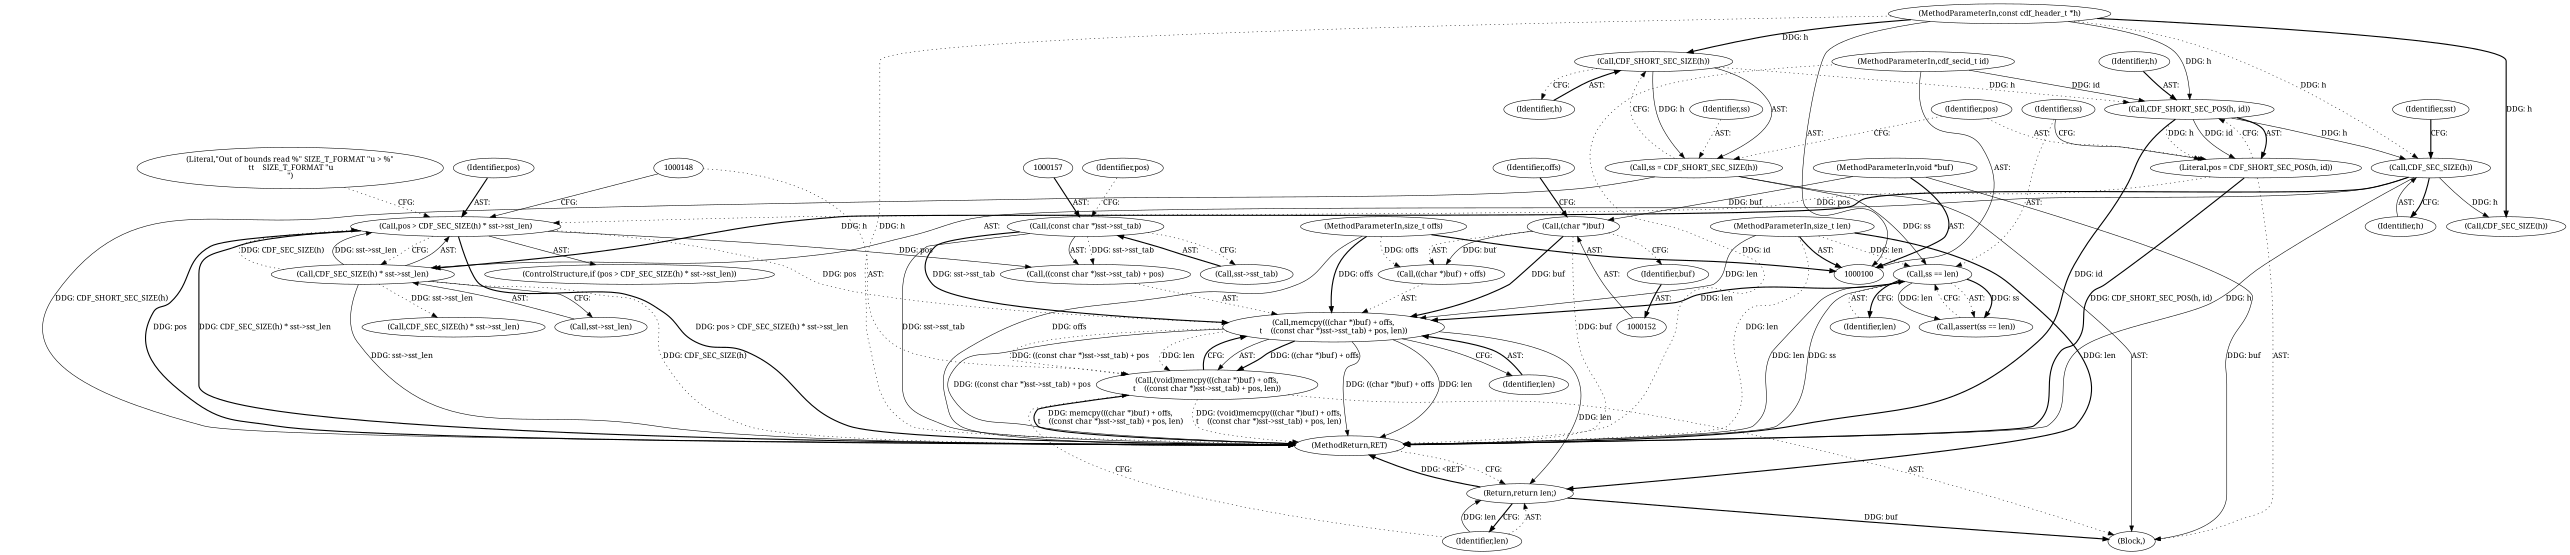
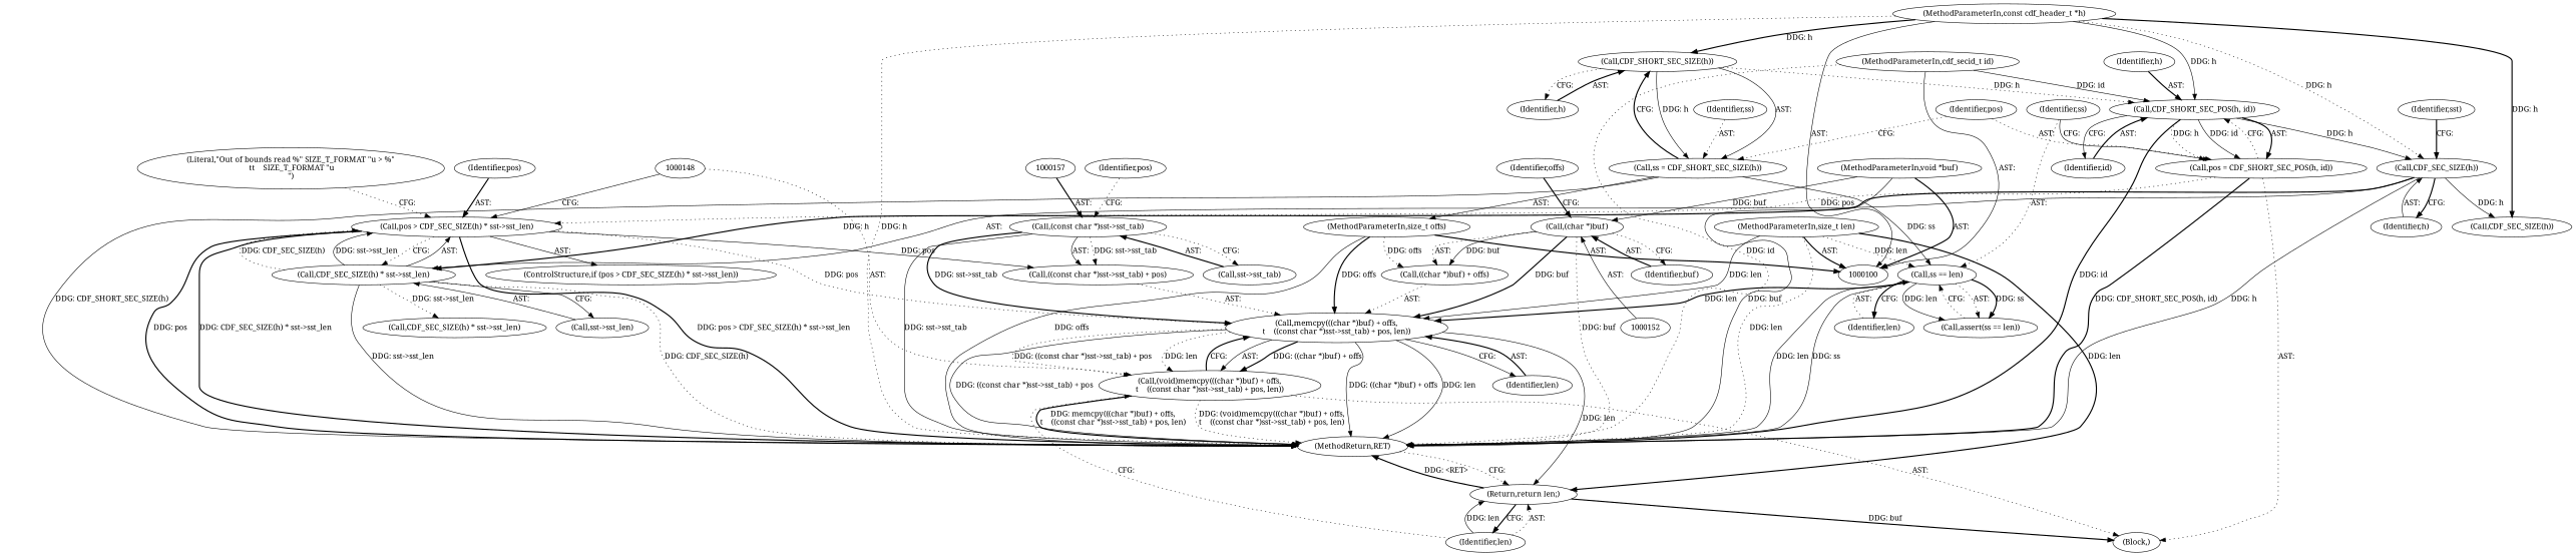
  digraph {
    fontname="Noto Serif"
    node [fontname="Noto Serif"]
    edge [fontname="Noto Serif" style=solid]
    n1 [label="(Call,memcpy(((char *)buf) + offs,\n\t    ((const char *)sst->sst_tab) + pos, len))"]
    n2 [label="(Call,(void)memcpy(((char *)buf) + offs,\n\t    ((const char *)sst->sst_tab) + pos, len))"]
    n3 [label="(Return,return len;)"]
    n4 [label="(Identifier,len)"]
    n5 [label="(MethodReturn,RET)"]
    n6 [label="(Block,)"]
    n7 [label="(Identifier,len)"]
    n8 [label="(Call,(char *)buf)"]
    n9 [label="(Call,((char *)buf) + offs)"]
    n10 [label="(Identifier,buf)"]
    n11 [label="(MethodParameterIn,void *buf)"]
    1000100
    n13 [label="(MethodParameterIn,size_t offs)"]
    n14 [label="(Call,(const char *)sst->sst_tab)"]
    n15 [label="(Call,((const char *)sst->sst_tab) + pos)"]
    n16 [label="(Call,sst->sst_tab)"]
    n17 [label="(Call,pos > CDF_SEC_SIZE(h) * sst->sst_len)"]
    n18 [label="(Call,CDF_SEC_SIZE(h) * sst->sst_len)"]
    n19 [label="(ControlStructure,if (pos > CDF_SEC_SIZE(h) * sst->sst_len))"]
    n20 [label="(Call,sst->sst_len)"]
    n21 [label="(Call,CDF_SEC_SIZE(h) * sst->sst_len)"]
-   n22 [label="(Literal,pos = CDF_SHORT_SEC_POS(h, id))"]
+   n22 [label="(Call,pos = CDF_SHORT_SEC_POS(h, id))"]
    n23 [label="(Call,CDF_SHORT_SEC_POS(h, id))"]
    n24 [label="(Call,CDF_SEC_SIZE(h))"]
+   n25 [label="(Identifier,id)"]
    n26 [label="(Call,CDF_SEC_SIZE(h))"]
    n27 [label="(Identifier,h)"]
    n28 [label="(Call,CDF_SHORT_SEC_SIZE(h))"]
    n29 [label="(Call,ss = CDF_SHORT_SEC_SIZE(h))"]
    n30 [label="(Identifier,h)"]
    n31 [label="(Call,ss == len)"]
    n32 [label="(MethodParameterIn,const cdf_header_t *h)"]
    n33 [label="(MethodParameterIn,cdf_secid_t id)"]
    n34 [label="(Call,assert(ss == len))"]
    n35 [label="(Identifier,len)"]
    n36 [label="(MethodParameterIn,size_t len)"]
    n37 [label="(Identifier,pos)"]
    n38 [label="(Identifier,pos)"]
    n39 [label="(Identifier,pos)"]
    n40 [label="(Identifier,ss)"]
    n41 [label="(Identifier,sst)"]
    n42 [label="(Identifier,h)"]
    n43 [label="(Literal,\"Out of bounds read %\" SIZE_T_FORMAT \"u > %\"\n \t\t    SIZE_T_FORMAT \"u\n\")"]
    n44 [label="(Identifier,ss)"]
    n45 [label="(Identifier,offs)"]
    1000152
    1000157
    1000148
    n1 -> n2 [label="AST: "]
    n1 -> n2 [label="DDG: ((char *)buf) + offs" style=bold]
    n1 -> n2 [label="DDG: ((const char *)sst->sst_tab) + pos" style=dotted]
    n1 -> n2 [label="DDG: len" style=dotted]
    n1 -> n3 [label="DDG: len"]
    n1 -> n4 [label="CFG: "]
    n1 -> n5 [label="DDG: ((char *)buf) + offs"]
    n1 -> n5 [label="DDG: len"]
    n1 -> n5 [label="DDG: ((const char *)sst->sst_tab) + pos"]
    n2 -> n1 [label="CFG: " style=bold]
    n2 -> n5 [label="DDG: memcpy(((char *)buf) + offs,\n\t    ((const char *)sst->sst_tab) + pos, len)" style=bold]
    n2 -> n5 [label="DDG: (void)memcpy(((char *)buf) + offs,\n\t    ((const char *)sst->sst_tab) + pos, len)" style=dotted]
    n2 -> n6 [label="AST: " style=dotted]
    n3 -> n5 [label="DDG: <RET>" style=bold]
    n3 -> n6 [label="DDG: buf" style=bold]
    n3 -> n7 [label="CFG: " style=bold]
    n4 -> n1 [label="AST: " style=bold]
    n5 -> n3 [label="CFG: " style=dotted]
    n7 -> n2 [label="CFG: " style=dotted]
    n7 -> n3 [label="AST: " style=dotted]
    n7 -> n3 [label="DDG: len"]
    n8 -> n1 [label="DDG: buf" style=bold]
    n8 -> n5 [label="DDG: buf" style=dotted]
    n8 -> n9 [label="AST: " style=dotted]
    n8 -> n9 [label="DDG: buf"]
    n8 -> n10 [label="CFG: " style=dotted]
    n9 -> n1 [label="AST: " style=dotted]
-   n10 -> 1000152 [label="AST: " style=bold]
-   n11 -> n6 [label="DDG: buf"]
+   n10 -> n8 [label="AST: " style=bold]
+   n11 -> n5 [label="DDG: buf"]
    n11 -> n8 [label="DDG: buf"]
    n11 -> 1000100 [label="AST: " style=bold]
    n13 -> n1 [label="DDG: offs" style=bold]
    n13 -> n5 [label="DDG: offs"]
    n13 -> n9 [label="DDG: offs" style=dotted]
    n13 -> 1000100 [label="AST: " style=bold]
    n14 -> n1 [label="DDG: sst->sst_tab" style=bold]
    n14 -> n5 [label="DDG: sst->sst_tab"]
    n14 -> n15 [label="AST: "]
    n14 -> n15 [label="DDG: sst->sst_tab" style=dotted]
    n14 -> n16 [label="CFG: " style=dotted]
    n15 -> n1 [label="AST: " style=dotted]
    n16 -> n14 [label="AST: " style=bold]
    n17 -> n1 [label="DDG: pos" style=dotted]
    n17 -> n5 [label="DDG: CDF_SEC_SIZE(h) * sst->sst_len" style=bold]
    n17 -> n5 [label="DDG: pos" style=bold]
    n17 -> n5 [label="DDG: pos > CDF_SEC_SIZE(h) * sst->sst_len" style=bold]
    n17 -> n15 [label="DDG: pos"]
    n17 -> n18 [label="CFG: " style=dotted]
    n17 -> n19 [label="AST: "]
    n18 -> n5 [label="DDG: sst->sst_len"]
    n18 -> n5 [label="DDG: CDF_SEC_SIZE(h)" style=dotted]
    n18 -> n17 [label="AST: "]
    n18 -> n17 [label="DDG: CDF_SEC_SIZE(h)" style=dotted]
    n18 -> n17 [label="DDG: sst->sst_len"]
    n18 -> n20 [label="CFG: "]
    n18 -> n21 [label="DDG: sst->sst_len" style=dotted]
    n20 -> n18 [label="AST: "]
    n22 -> n5 [label="DDG: CDF_SHORT_SEC_POS(h, id)" style=bold]
    n22 -> n6 [label="AST: " style=dotted]
    n22 -> n17 [label="DDG: pos" style=dotted]
    n22 -> n23 [label="CFG: " style=dotted]
    n23 -> n5 [label="DDG: id" style=bold]
    n23 -> n22 [label="AST: " style=bold]
    n23 -> n22 [label="DDG: h" style=dotted]
    n23 -> n22 [label="DDG: id"]
    n23 -> n24 [label="DDG: h"]
+   n23 -> n25 [label="CFG: "]
    n24 -> n5 [label="DDG: h"]
    n24 -> n18 [label="AST: "]
    n24 -> n18 [label="DDG: h" style=bold]
    n24 -> n26 [label="DDG: h"]
    n24 -> n27 [label="CFG: " style=bold]
+   n25 -> n23 [label="AST: " style=bold]
    n27 -> n24 [label="AST: "]
    n28 -> n23 [label="DDG: h" style=dotted]
    n28 -> n29 [label="AST: "]
    n28 -> n29 [label="DDG: h"]
    n28 -> n30 [label="CFG: " style=dotted]
    n29 -> n5 [label="DDG: CDF_SHORT_SEC_SIZE(h)"]
-   n29 -> n6 [label="AST: "]
-   n29 -> n28 [label="CFG: " style=dotted]
+   n29 -> n13 [label="AST: "]
+   n29 -> n28 [label="CFG: " style=bold]
    n29 -> n31 [label="DDG: ss"]
    n30 -> n28 [label="AST: " style=bold]
    n31 -> n1 [label="DDG: len" style=bold]
    n31 -> n5 [label="DDG: ss"]
    n31 -> n5 [label="DDG: len"]
    n31 -> n34 [label="AST: " style=dotted]
    n31 -> n34 [label="DDG: ss" style=bold]
    n31 -> n34 [label="DDG: len"]
    n31 -> n35 [label="CFG: " style=bold]
    n32 -> n5 [label="DDG: h" style=dotted]
    n32 -> 1000100 [label="AST: "]
    n32 -> n23 [label="DDG: h"]
    n32 -> n24 [label="DDG: h" style=dotted]
    n32 -> n26 [label="DDG: h" style=bold]
    n32 -> n28 [label="DDG: h" style=bold]
    n33 -> n5 [label="DDG: id" style=dotted]
    n33 -> 1000100 [label="AST: "]
    n33 -> n23 [label="DDG: id"]
    n34 -> n31 [label="CFG: " style=dotted]
    n35 -> n31 [label="AST: " style=dotted]
    n36 -> n1 [label="DDG: len"]
    n36 -> n3 [label="DDG: len" style=bold]
    n36 -> n5 [label="DDG: len" style=dotted]
    n36 -> 1000100 [label="AST: " style=bold]
    n36 -> n31 [label="DDG: len" style=dotted]
    n37 -> n14 [label="CFG: " style=dotted]
    n38 -> n17 [label="AST: " style=bold]
    n39 -> n22 [label="AST: " style=dotted]
    n39 -> n29 [label="CFG: " style=dotted]
    n40 -> n29 [label="AST: " style=dotted]
    n41 -> n24 [label="CFG: " style=bold]
    n42 -> n23 [label="AST: " style=bold]
    n43 -> n17 [label="CFG: " style=dotted]
    n44 -> n22 [label="CFG: "]
    n44 -> n31 [label="AST: " style=dotted]
    n45 -> n8 [label="CFG: " style=bold]
    1000152 -> n8 [label="AST: "]
    1000157 -> n14 [label="AST: " style=bold]
    1000148 -> n2 [label="AST: " style=dotted]
    1000148 -> n17 [label="CFG: "]
  }
